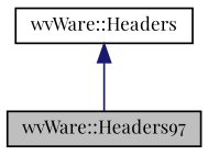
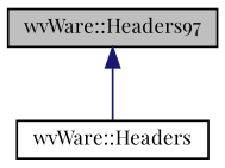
  digraph {
    fontname="Playfair Display"
    node [color=black fontname="Playfair Display" fontsize=10 shape=record style=filled]
    n1 [fillcolor=grey75 fontcolor=black height=0.2 label="wvWare::Headers97" width=0.4]
    n2 [fillcolor=white height=0.2 label="wvWare::Headers" width=0.4]
-   n2 -> n1 [color=midnightblue dir=back fontname="Playfair Display" fontsize=10 labelfontname=Helvetica labelfontsize=10 style=solid]
+   n1 -> n2 [color=midnightblue dir=back fontname="Playfair Display" fontsize=10 labelfontname=Helvetica labelfontsize=10 style=solid]
  }
